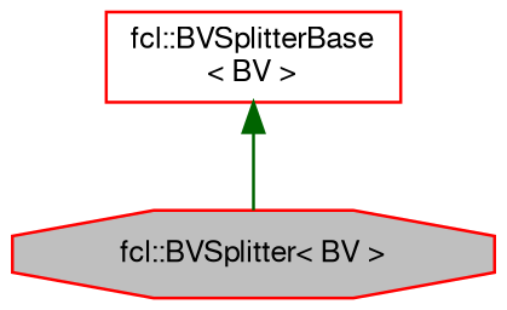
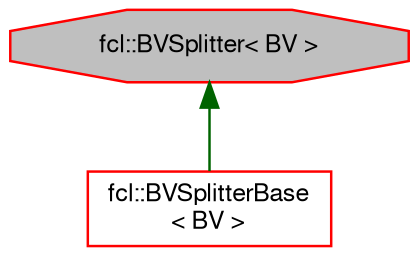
  digraph {
    node [color=red fontname=FreeSans fontsize=10 style=filled]
    n1 [fillcolor=grey75 fontcolor=black height=0.2 label="fcl::BVSplitter\< BV \>" shape=octagon width=0.4]
    n2 [fillcolor=white height=0.2 label="fcl::BVSplitterBase\l\< BV \>" shape=box width=0.4]
-   n2 -> n1 [color=darkgreen dir=back fontname=FreeSans fontsize=10 labelfontname=FreeSans labelfontsize=10 style=solid]
+   n1 -> n2 [color=darkgreen dir=back fontname=FreeSans fontsize=10 labelfontname=FreeSans labelfontsize=10 style=solid]
  }
